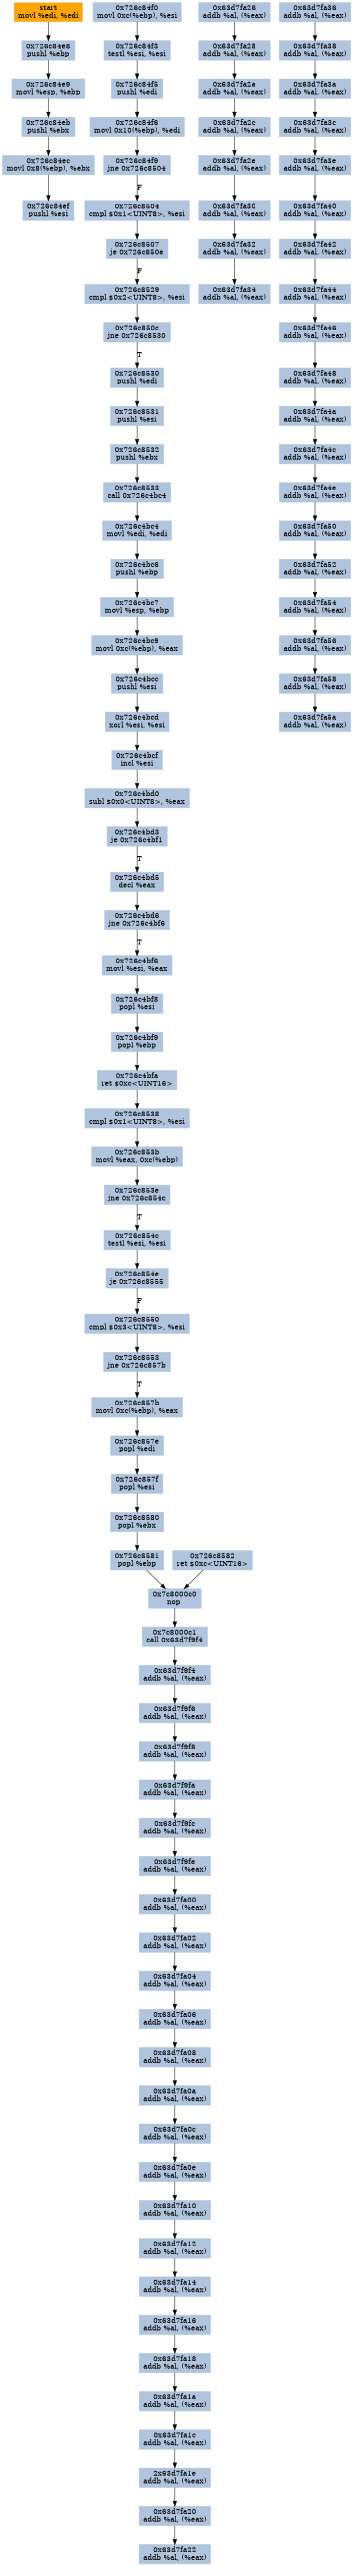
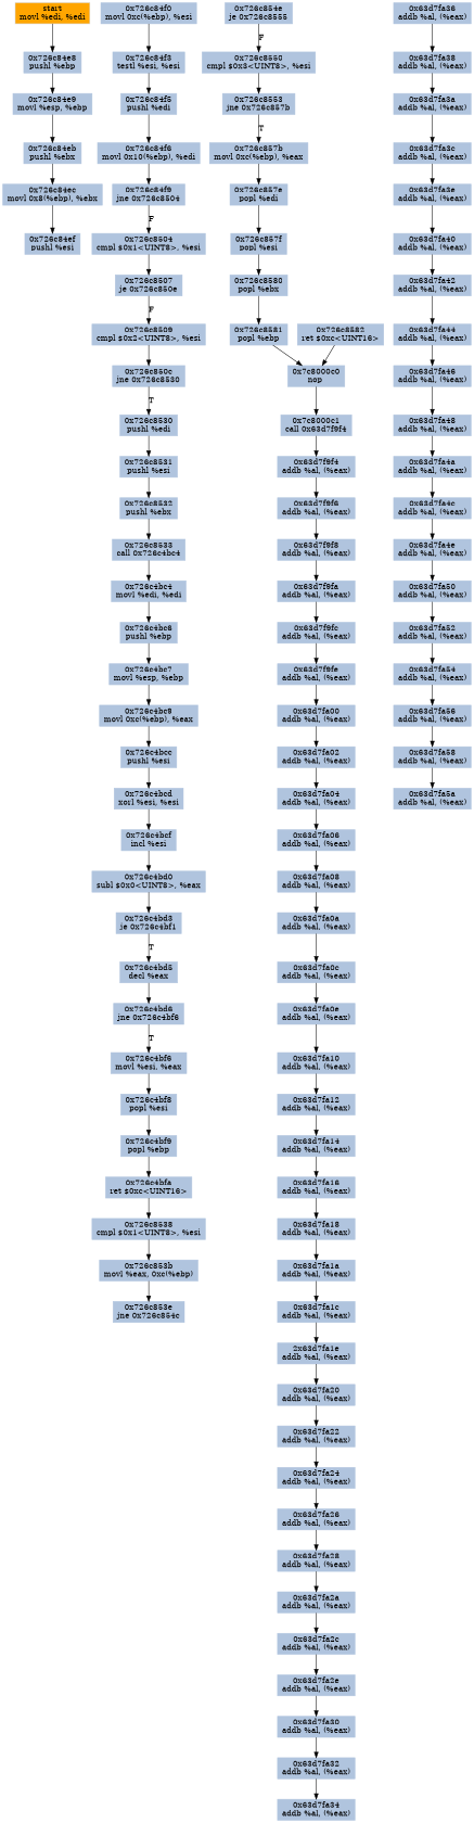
  digraph {
    node [color=lightsteelblue fillcolor=lightsteelblue shape=rectangle style=filled]
    edge [color="#000000"]
    n1 [color=lightgrey fillcolor=orange label="start\nmovl %edi, %edi"]
    n2 [label="0x726c84e8\npushl %ebp"]
    n3 [label="0x726c84e9\nmovl %esp, %ebp"]
    n4 [label="0x726c84eb\npushl %ebx"]
    n5 [label="0x726c84ec\nmovl 0x8(%ebp), %ebx"]
    n6 [label="0x726c84ef\npushl %esi"]
    n7 [label="0x726c84f0\nmovl 0xc(%ebp), %esi"]
    n8 [label="0x726c84f3\ntestl %esi, %esi"]
    n9 [label="0x726c84f5\npushl %edi"]
    n10 [label="0x726c84f6\nmovl 0x10(%ebp), %edi"]
    n11 [label="0x726c84f9\njne 0x726c8504"]
    n12 [label="0x726c8504\ncmpl $0x1<UINT8>, %esi"]
    n13 [label="0x726c8507\nje 0x726c850e"]
-   n14 [label="0x726c8529\ncmpl $0x2<UINT8>, %esi"]
+   n14 [label="0x726c8509\ncmpl $0x2<UINT8>, %esi"]
    n15 [label="0x726c850c\njne 0x726c8530"]
    n16 [label="0x726c8530\npushl %edi"]
    n17 [label="0x726c8531\npushl %esi"]
    n18 [label="0x726c8532\npushl %ebx"]
    n19 [label="0x726c8533\ncall 0x726c4bc4"]
    n20 [label="0x726c4bc4\nmovl %edi, %edi"]
    n21 [label="0x726c4bc6\npushl %ebp"]
    n22 [label="0x726c4bc7\nmovl %esp, %ebp"]
    n23 [label="0x726c4bc9\nmovl 0xc(%ebp), %eax"]
    n24 [label="0x726c4bcc\npushl %esi"]
    n25 [label="0x726c4bcd\nxorl %esi, %esi"]
    n26 [label="0x726c4bcf\nincl %esi"]
    n27 [label="0x726c4bd0\nsubl $0x0<UINT8>, %eax"]
    n28 [label="0x726c4bd3\nje 0x726c4bf1"]
    n29 [label="0x726c4bd5\ndecl %eax"]
    n30 [label="0x726c4bd6\njne 0x726c4bf6"]
    n31 [label="0x726c4bf6\nmovl %esi, %eax"]
    n32 [label="0x726c4bf8\npopl %esi"]
    n33 [label="0x726c4bf9\npopl %ebp"]
    n34 [label="0x726c4bfa\nret $0xc<UINT16>"]
    n35 [label="0x726c8538\ncmpl $0x1<UINT8>, %esi"]
    n36 [label="0x726c853b\nmovl %eax, 0xc(%ebp)"]
    n37 [label="0x726c853e\njne 0x726c854c"]
-   n38 [label="0x726c854c\ntestl %esi, %esi"]
    n39 [label="0x726c854e\nje 0x726c8555"]
    n40 [label="0x726c8550\ncmpl $0x3<UINT8>, %esi"]
    n41 [label="0x726c8553\njne 0x726c857b"]
    n42 [label="0x726c857b\nmovl 0xc(%ebp), %eax"]
    n43 [label="0x726c857e\npopl %edi"]
    n44 [label="0x726c857f\npopl %esi"]
    n45 [label="0x726c8580\npopl %ebx"]
    n46 [label="0x726c8581\npopl %ebp"]
    n47 [label="0x7c8000c0\nnop "]
    n48 [label="0x726c8582\nret $0xc<UINT16>"]
    n49 [label="0x7c8000c1\ncall 0x63d7f9f4"]
    n50 [label="0x63d7f9f4\naddb %al, (%eax)"]
    n51 [label="0x63d7f9f6\naddb %al, (%eax)"]
    n52 [label="0x63d7f9f8\naddb %al, (%eax)"]
    n53 [label="0x63d7f9fa\naddb %al, (%eax)"]
    n54 [label="0x63d7f9fc\naddb %al, (%eax)"]
    n55 [label="0x63d7f9fe\naddb %al, (%eax)"]
    n56 [label="0x63d7fa00\naddb %al, (%eax)"]
    n57 [label="0x63d7fa02\naddb %al, (%eax)"]
    n58 [label="0x63d7fa04\naddb %al, (%eax)"]
    n59 [label="0x63d7fa06\naddb %al, (%eax)"]
    n60 [label="0x63d7fa08\naddb %al, (%eax)"]
    n61 [label="0x63d7fa0a\naddb %al, (%eax)"]
    n62 [label="0x63d7fa0c\naddb %al, (%eax)"]
    n63 [label="0x63d7fa0e\naddb %al, (%eax)"]
    n64 [label="0x63d7fa10\naddb %al, (%eax)"]
    n65 [label="0x63d7fa12\naddb %al, (%eax)"]
    n66 [label="0x63d7fa14\naddb %al, (%eax)"]
    n67 [label="0x63d7fa16\naddb %al, (%eax)"]
    n68 [label="0x63d7fa18\naddb %al, (%eax)"]
    n69 [label="0x63d7fa1a\naddb %al, (%eax)"]
    n70 [label="0x63d7fa1c\naddb %al, (%eax)"]
    n71 [label="2x63d7fa1e\naddb %al, (%eax)"]
    n72 [label="0x63d7fa20\naddb %al, (%eax)"]
    n73 [label="0x63d7fa22\naddb %al, (%eax)"]
+   n74 [label="0x63d7fa24\naddb %al, (%eax)"]
    n75 [label="0x63d7fa26\naddb %al, (%eax)"]
    n76 [label="0x63d7fa28\naddb %al, (%eax)"]
    n77 [label="0x63d7fa2a\naddb %al, (%eax)"]
    n78 [label="0x63d7fa2c\naddb %al, (%eax)"]
    n79 [label="0x63d7fa2e\naddb %al, (%eax)"]
    n80 [label="0x63d7fa30\naddb %al, (%eax)"]
    n81 [label="0x63d7fa32\naddb %al, (%eax)"]
    n82 [label="0x63d7fa34\naddb %al, (%eax)"]
    n83 [label="0x63d7fa36\naddb %al, (%eax)"]
    n84 [label="0x63d7fa38\naddb %al, (%eax)"]
    n85 [label="0x63d7fa3a\naddb %al, (%eax)"]
    n86 [label="0x63d7fa3c\naddb %al, (%eax)"]
    n87 [label="0x63d7fa3e\naddb %al, (%eax)"]
    n88 [label="0x63d7fa40\naddb %al, (%eax)"]
    n89 [label="0x63d7fa42\naddb %al, (%eax)"]
    n90 [label="0x63d7fa44\naddb %al, (%eax)"]
    n91 [label="0x63d7fa46\naddb %al, (%eax)"]
    n92 [label="0x63d7fa48\naddb %al, (%eax)"]
    n93 [label="0x63d7fa4a\naddb %al, (%eax)"]
    n94 [label="0x63d7fa4c\naddb %al, (%eax)"]
    n95 [label="0x63d7fa4e\naddb %al, (%eax)"]
    n96 [label="0x63d7fa50\naddb %al, (%eax)"]
    n97 [label="0x63d7fa52\naddb %al, (%eax)"]
    n98 [label="0x63d7fa54\naddb %al, (%eax)"]
    n99 [label="0x63d7fa56\naddb %al, (%eax)"]
    n100 [label="0x63d7fa58\naddb %al, (%eax)"]
    n101 [label="0x63d7fa5a\naddb %al, (%eax)"]
    n1 -> n2
    n2 -> n3
    n3 -> n4
    n4 -> n5
    n5 -> n6
    n7 -> n8
    n8 -> n9
    n9 -> n10
    n10 -> n11
    n11 -> n12 [label=F]
    n12 -> n13
    n13 -> n14 [label=F]
    n14 -> n15
    n15 -> n16 [label=T]
    n16 -> n17
    n17 -> n18
    n18 -> n19
    n19 -> n20
    n20 -> n21
    n21 -> n22
    n22 -> n23
    n23 -> n24
    n24 -> n25
    n25 -> n26
    n26 -> n27
    n27 -> n28
    n28 -> n29 [label=T]
    n29 -> n30
    n30 -> n31 [label=T]
    n31 -> n32
    n32 -> n33
    n33 -> n34
    n34 -> n35
    n35 -> n36
    n36 -> n37
-   n37 -> n38 [label=T]
-   n38 -> n39
    n39 -> n40 [label=F]
    n40 -> n41
    n41 -> n42 [label=T]
    n42 -> n43
    n43 -> n44
    n44 -> n45
    n45 -> n46
    n46 -> n47
    n47 -> n49
    n48 -> n47
    n49 -> n50
    n50 -> n51
    n51 -> n52
    n52 -> n53
    n53 -> n54
    n54 -> n55
    n55 -> n56
    n56 -> n57
    n57 -> n58
    n58 -> n59
    n59 -> n60
    n60 -> n61
    n61 -> n62
    n62 -> n63
    n63 -> n64
    n64 -> n65
    n65 -> n66
    n66 -> n67
    n67 -> n68
    n68 -> n69
    n69 -> n70
    n70 -> n71
    n71 -> n72
    n72 -> n73
+   n73 -> n74
+   n74 -> n75
    n75 -> n76
    n76 -> n77
    n77 -> n78
    n78 -> n79
    n79 -> n80
    n80 -> n81
    n81 -> n82
    n83 -> n84
    n84 -> n85
    n85 -> n86
    n86 -> n87
    n87 -> n88
    n88 -> n89
    n89 -> n90
    n90 -> n91
    n91 -> n92
    n92 -> n93
    n93 -> n94
    n94 -> n95
    n95 -> n96
    n96 -> n97
    n97 -> n98
    n98 -> n99
    n99 -> n100
    n100 -> n101
  }
